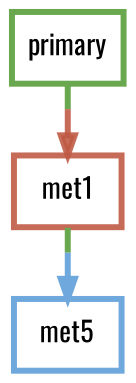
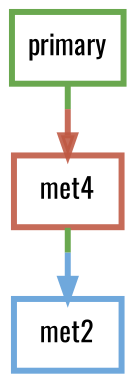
  digraph {
    fontname=Oswald
    node [fillcolor=white fontname=Oswald penwidth=3.0 shape=box]
    edge [fontname=Oswald penwidth=3]
    primary [color="#6aa84f"]
-   met1 [color="#be5742e1"]
-   met2 [color="#6fa8dc" label=met5]
+   met1 [color="#be5742e1" label=met4]
+   met2 [color="#6fa8dc"]
    primary -> met1 [color="#6aa84f;0.5:#be5742e1"]
    met1 -> met2 [color="#6aa84f;0.5:#6fa8dc"]
  }
